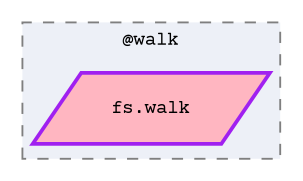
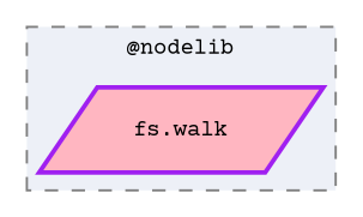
  digraph {
    compound=true
    fontname="Courier Prime"
    n1 [color=purple fillcolor=lightpink fontname="Courier Prime" fontsize=10 height=0.2 label="fs.walk" shape=parallelogram style="filled,bold" width=0.4]
    subgraph cluster_1 {
      bgcolor="#edf0f7"
      fontsize=10
-     label="@walk"
+     label="@nodelib"
      pencolor=grey50
      style="filled,dashed"
      n1
    }
  }
